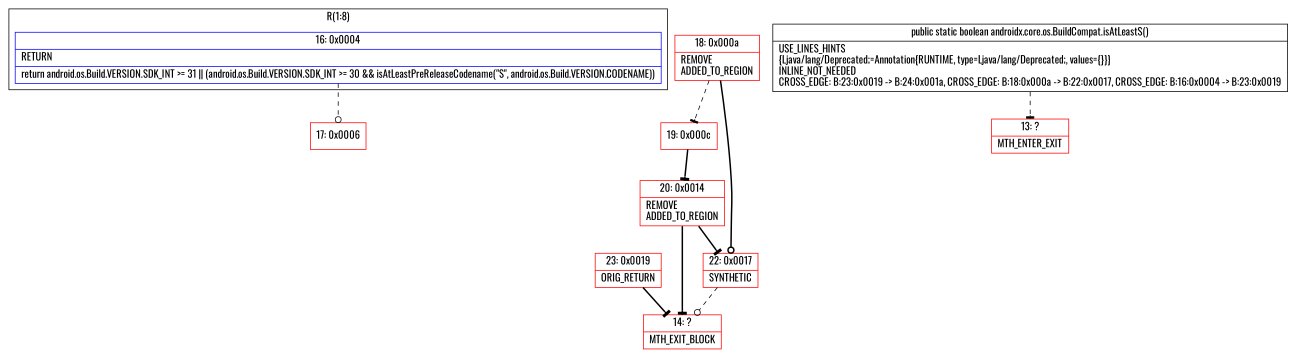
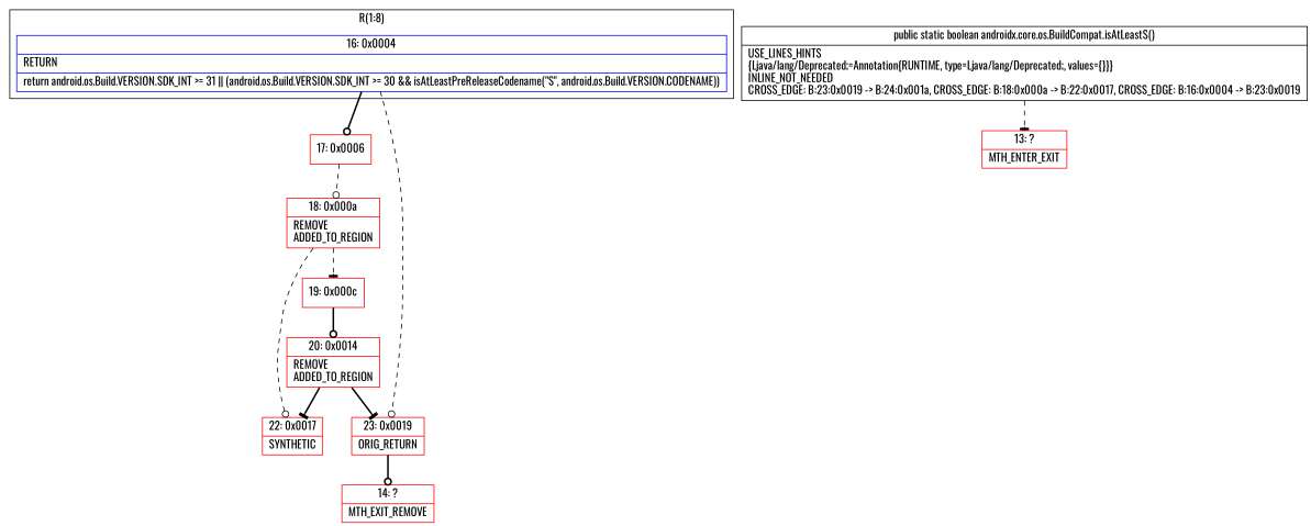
  digraph {
    fontname=Oswald
    node [color=red fontname=Oswald shape=record]
    edge [arrowhead=odot fontname=Oswald style=dashed]
    n1 [color=blue label="{16\:\ 0x0004|RETURN\l|return android.os.Build.VERSION.SDK_INT \>= 31 \|\| (android.os.Build.VERSION.SDK_INT \>= 30 && isAtLeastPreReleaseCodename(\"S\", android.os.Build.VERSION.CODENAME))\l}"]
    n2 [label="{17\:\ 0x0006}"]
    n3 [label="{23\:\ 0x0019|ORIG_RETURN\l}"]
    n4 [label="{18\:\ 0x000a|REMOVE\lADDED_TO_REGION\l}"]
-   n5 [label="{14\:\ ?|MTH_EXIT_BLOCK\l}"]
+   n5 [label="{14\:\ ?|MTH_EXIT_REMOVE\l}"]
    n6 [label="{13\:\ ?|MTH_ENTER_EXIT\l}"]
    n7 [label="{19\:\ 0x000c}"]
    n8 [label="{22\:\ 0x0017|SYNTHETIC\l}"]
    n9 [label="{20\:\ 0x0014|REMOVE\lADDED_TO_REGION\l}"]
    n10 [label="{public static boolean androidx.core.os.BuildCompat.isAtLeastS()  | USE_LINES_HINTS\l\{Ljava\/lang\/Deprecated;=Annotation\{RUNTIME, type=Ljava\/lang\/Deprecated;, values=\{\}\}\}\lINLINE_NOT_NEEDED\lCROSS_EDGE: B:23:0x0019 \-\> B:24:0x001a, CROSS_EDGE: B:18:0x000a \-\> B:22:0x0017, CROSS_EDGE: B:16:0x0004 \-\> B:23:0x0019\l}" color=""]
    subgraph cluster_1 {
      label="R(1:8)"
      n1
    }
-   n1 -> n2
-   n3 -> n5 [arrowhead=tee style=bold]
+   n1 -> n2 [style=bold]
+   n1 -> n3
+   n2 -> n4
+   n3 -> n5 [style=bold]
    n4 -> n7 [arrowhead=tee]
-   n4 -> n8 [style=bold]
-   n7 -> n9 [arrowhead=tee style=bold]
-   n8 -> n5
-   n9 -> n5 [arrowhead=tee style=bold]
+   n4 -> n8
+   n7 -> n9 [style=bold]
+   n9 -> n3 [arrowhead=tee style=bold]
    n9 -> n8 [arrowhead=tee style=bold]
    n10 -> n6 [arrowhead=tee]
  }
